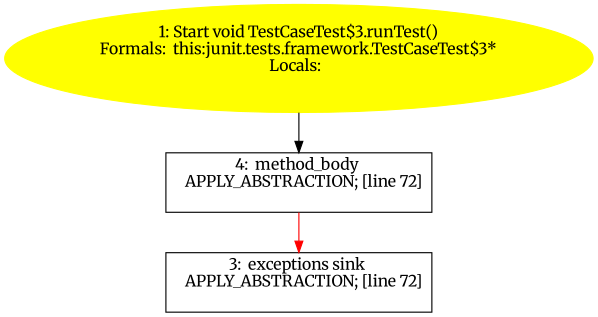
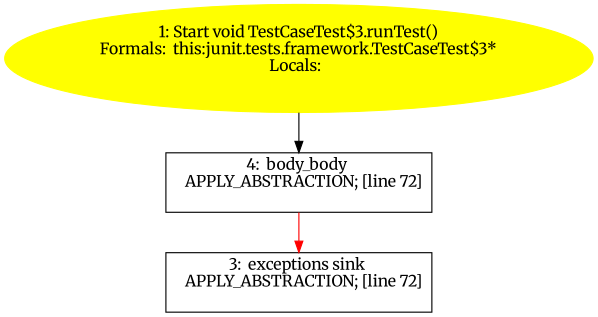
  digraph {
    fontname=Merriweather
    node [fontname=Merriweather shape=box]
    edge [fontname=Merriweather]
    n1 [color=yellow label="1: Start void TestCaseTest$3.runTest()\nFormals:  this:junit.tests.framework.TestCaseTest$3*\nLocals:  \n  " style=filled shape=""]
-   n2 [label="4:  method_body \n   APPLY_ABSTRACTION; [line 72]\n "]
+   n2 [label="4:  body_body \n   APPLY_ABSTRACTION; [line 72]\n "]
    n3 [label="3:  exceptions sink \n   APPLY_ABSTRACTION; [line 72]\n "]
    n1 -> n2
    n2 -> n3 [color=red]
  }
